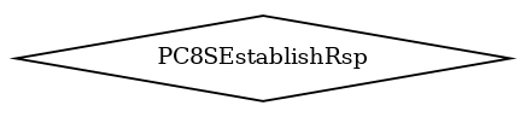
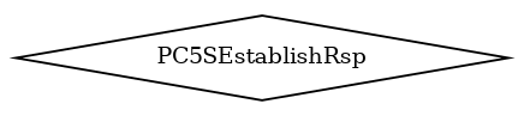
  digraph {
    rankdir=TB
    fontname="DejaVu Serif"
-   n1 [color=black fillcolor=white fontname="DejaVu Serif" fontsize=10 height=0.2 label=PC8SEstablishRsp shape=diamond style=filled width=0.4]
+   n1 [color=black fillcolor=white fontname="DejaVu Serif" fontsize=10 height=0.2 label=PC5SEstablishRsp shape=diamond style=filled width=0.4]
  }
